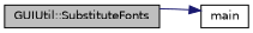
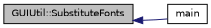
  digraph {
    rankdir=LR
    node [color=black fontname=Helvetica fontsize=10 shape=record style=filled]
    n1 [fillcolor=grey75 fontcolor=black height=0.2 label="GUIUtil::SubstituteFonts" width=0.4]
    n2 [fillcolor=white height=0.2 label=main width=0.4]
-   n2 -> n1 [color=midnightblue dir=back fontname=Helvetica fontsize=10 labelfontname=Helvetica labelfontsize=10 style=solid]
+   n1 -> n2 [color=midnightblue dir=back fontname=Helvetica fontsize=10 labelfontname=Helvetica labelfontsize=10 style=solid]
  }
